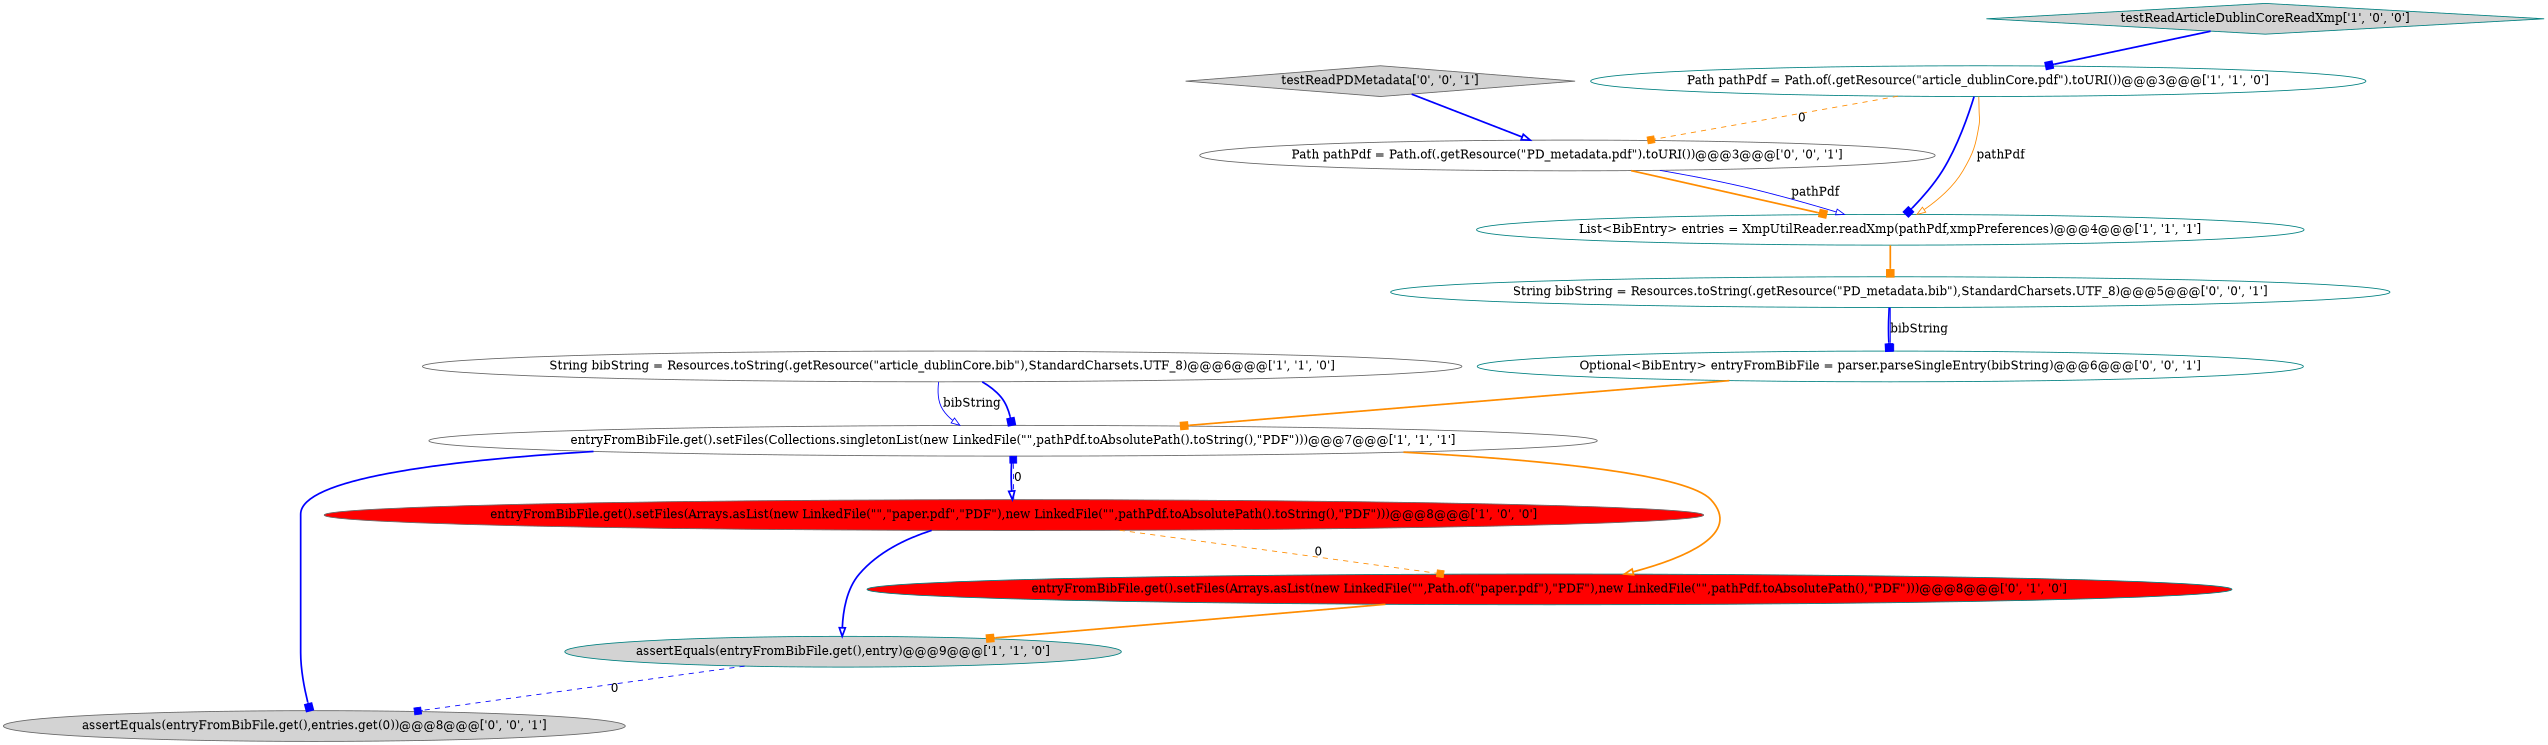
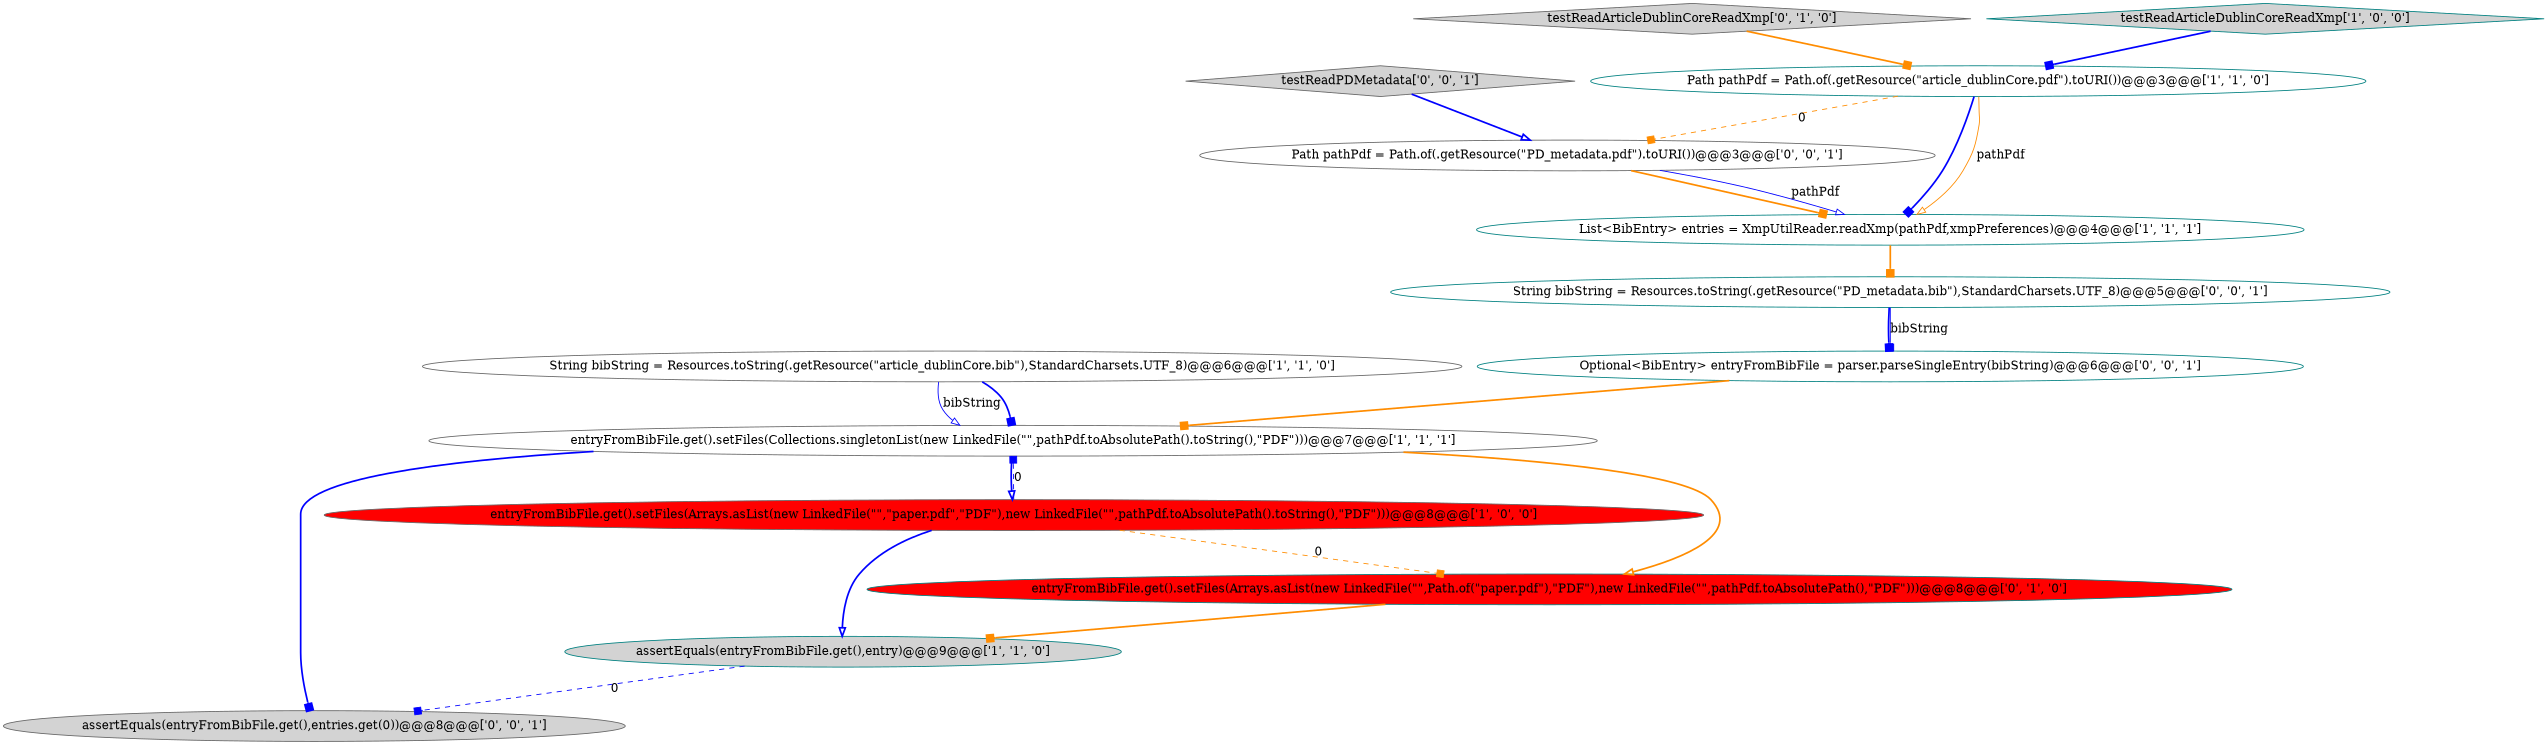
  digraph {
    node [color=gray40 fillcolor=white shape=ellipse style=filled]
    edge [arrowhead=box color=blue style=bold]
    n1 [label="String bibString = Resources.toString(.getResource(\"article_dublinCore.bib\"),StandardCharsets.UTF_8)@@@6@@@['1', '1', '0']"]
    n2 [label="entryFromBibFile.get().setFiles(Collections.singletonList(new LinkedFile(\"\",pathPdf.toAbsolutePath().toString(),\"PDF\")))@@@7@@@['1', '1', '1']"]
    n3 [fillcolor=lightgray label="assertEquals(entryFromBibFile.get(),entries.get(0))@@@8@@@['0', '0', '1']"]
    n4 [fillcolor=red label="entryFromBibFile.get().setFiles(Arrays.asList(new LinkedFile(\"\",\"paper.pdf\",\"PDF\"),new LinkedFile(\"\",pathPdf.toAbsolutePath().toString(),\"PDF\")))@@@8@@@['1', '0', '0']"]
    n5 [color=teal fillcolor=red label="entryFromBibFile.get().setFiles(Arrays.asList(new LinkedFile(\"\",Path.of(\"paper.pdf\"),\"PDF\"),new LinkedFile(\"\",pathPdf.toAbsolutePath(),\"PDF\")))@@@8@@@['0', '1', '0']"]
    n6 [color=teal label="List<BibEntry> entries = XmpUtilReader.readXmp(pathPdf,xmpPreferences)@@@4@@@['1', '1', '1']"]
    n7 [color=teal label="String bibString = Resources.toString(.getResource(\"PD_metadata.bib\"),StandardCharsets.UTF_8)@@@5@@@['0', '0', '1']"]
    n8 [color=teal label="Optional<BibEntry> entryFromBibFile = parser.parseSingleEntry(bibString)@@@6@@@['0', '0', '1']"]
    n9 [color=teal fillcolor=lightgray label="assertEquals(entryFromBibFile.get(),entry)@@@9@@@['1', '1', '0']"]
    n10 [fillcolor=lightgray label="testReadPDMetadata['0', '0', '1']" shape=diamond]
    n11 [label="Path pathPdf = Path.of(.getResource(\"PD_metadata.pdf\").toURI())@@@3@@@['0', '0', '1']"]
+   n12 [fillcolor=lightgray label="testReadArticleDublinCoreReadXmp['0', '1', '0']" shape=diamond]
    n13 [color=teal label="Path pathPdf = Path.of(.getResource(\"article_dublinCore.pdf\").toURI())@@@3@@@['1', '1', '0']"]
    n14 [color=teal fillcolor=lightgray label="testReadArticleDublinCoreReadXmp['1', '0', '0']" shape=diamond]
    n1 -> n2 [arrowhead=onormal label=bibString style=solid]
    n1 -> n2
    n2 -> n3
    n2 -> n4 [arrowhead=onormal]
    n2 -> n5 [arrowhead=onormal color=darkorange]
    n4 -> n2 [label=0 style=dashed]
    n4 -> n5 [color=darkorange label=0 style=dashed]
    n4 -> n9 [arrowhead=onormal]
    n5 -> n9 [color=darkorange]
    n6 -> n7 [color=darkorange]
    n7 -> n8
    n7 -> n8 [label=bibString style=solid]
    n8 -> n2 [color=darkorange]
    n9 -> n3 [label=0 style=dashed]
    n10 -> n11 [arrowhead=onormal]
    n11 -> n6 [color=darkorange]
    n11 -> n6 [arrowhead=onormal label=pathPdf style=solid]
+   n12 -> n13 [color=darkorange]
    n13 -> n6
    n13 -> n6 [arrowhead=onormal color=darkorange label=pathPdf style=solid]
    n13 -> n11 [color=darkorange label=0 style=dashed]
    n14 -> n13
  }
